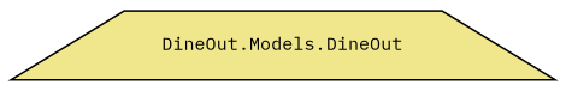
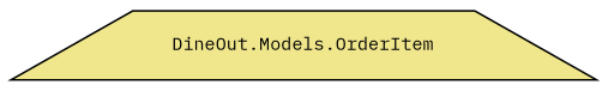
  digraph {
    rankdir=LR
    fontname="IBM Plex Mono"
-   n1 [color=black fillcolor=khaki fontname="IBM Plex Mono" fontsize=10 height=0.2 label="DineOut.Models.DineOut" shape=trapezium style=filled width=0.4]
+   n1 [color=black fillcolor=khaki fontname="IBM Plex Mono" fontsize=10 height=0.2 label="DineOut.Models.OrderItem" shape=trapezium style=filled width=0.4]
  }
